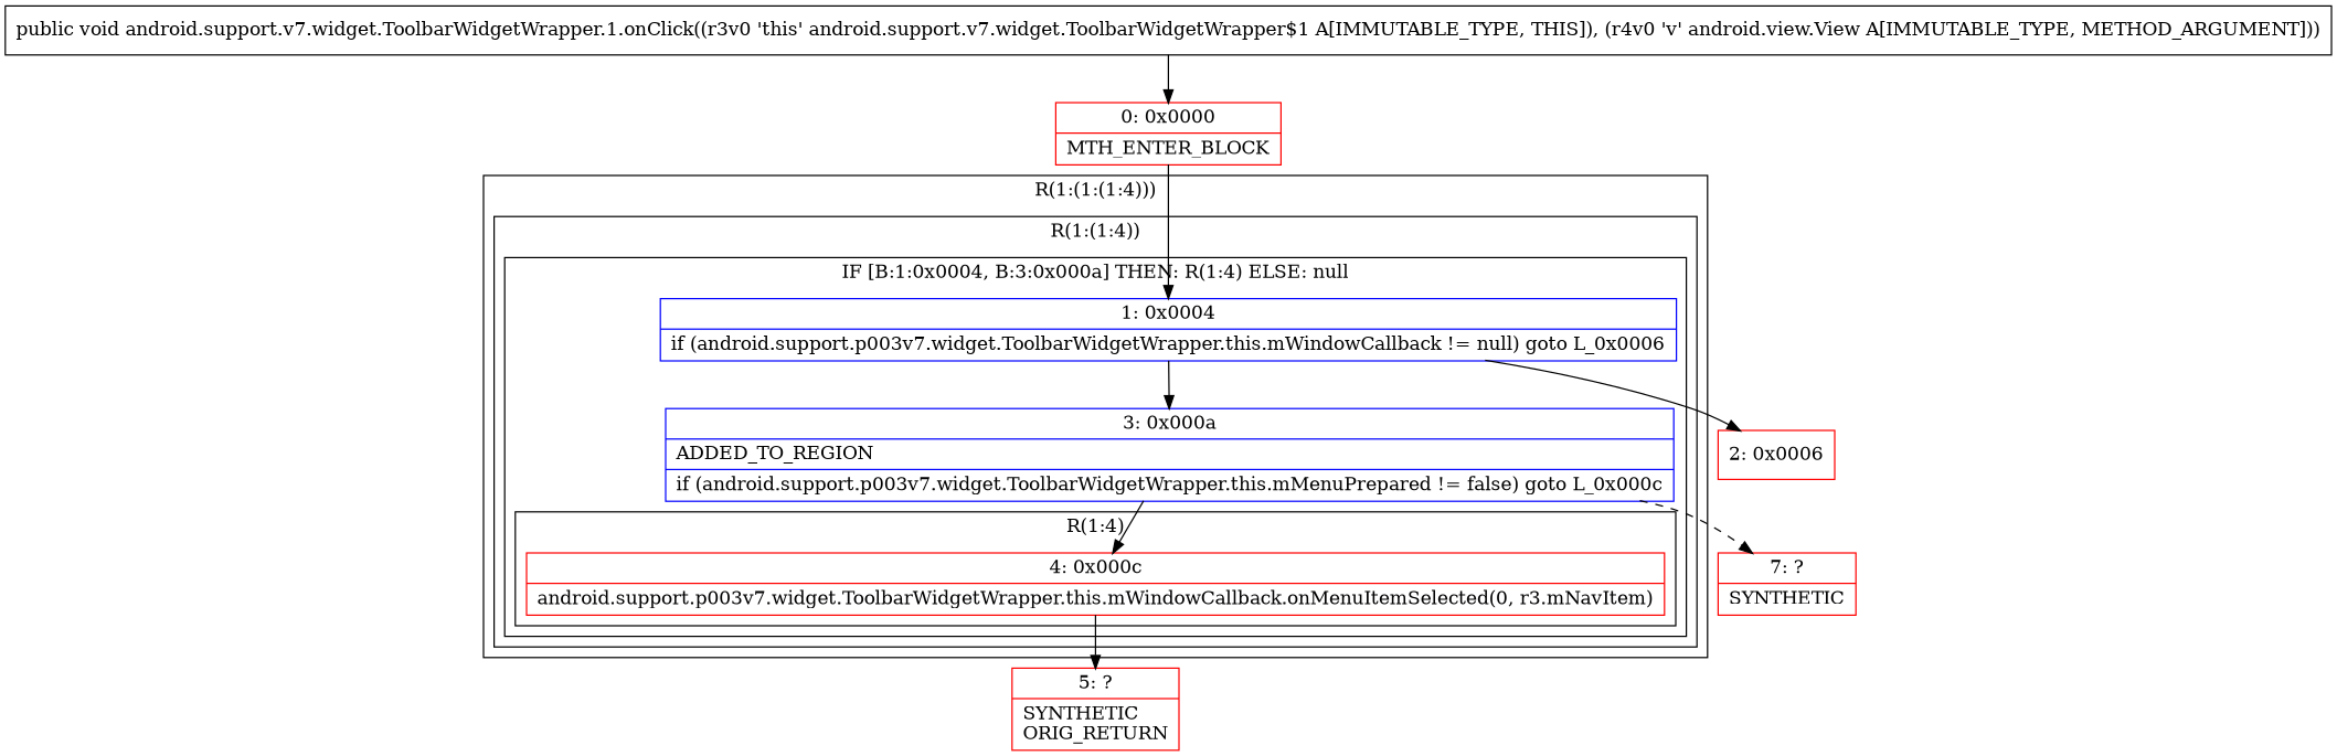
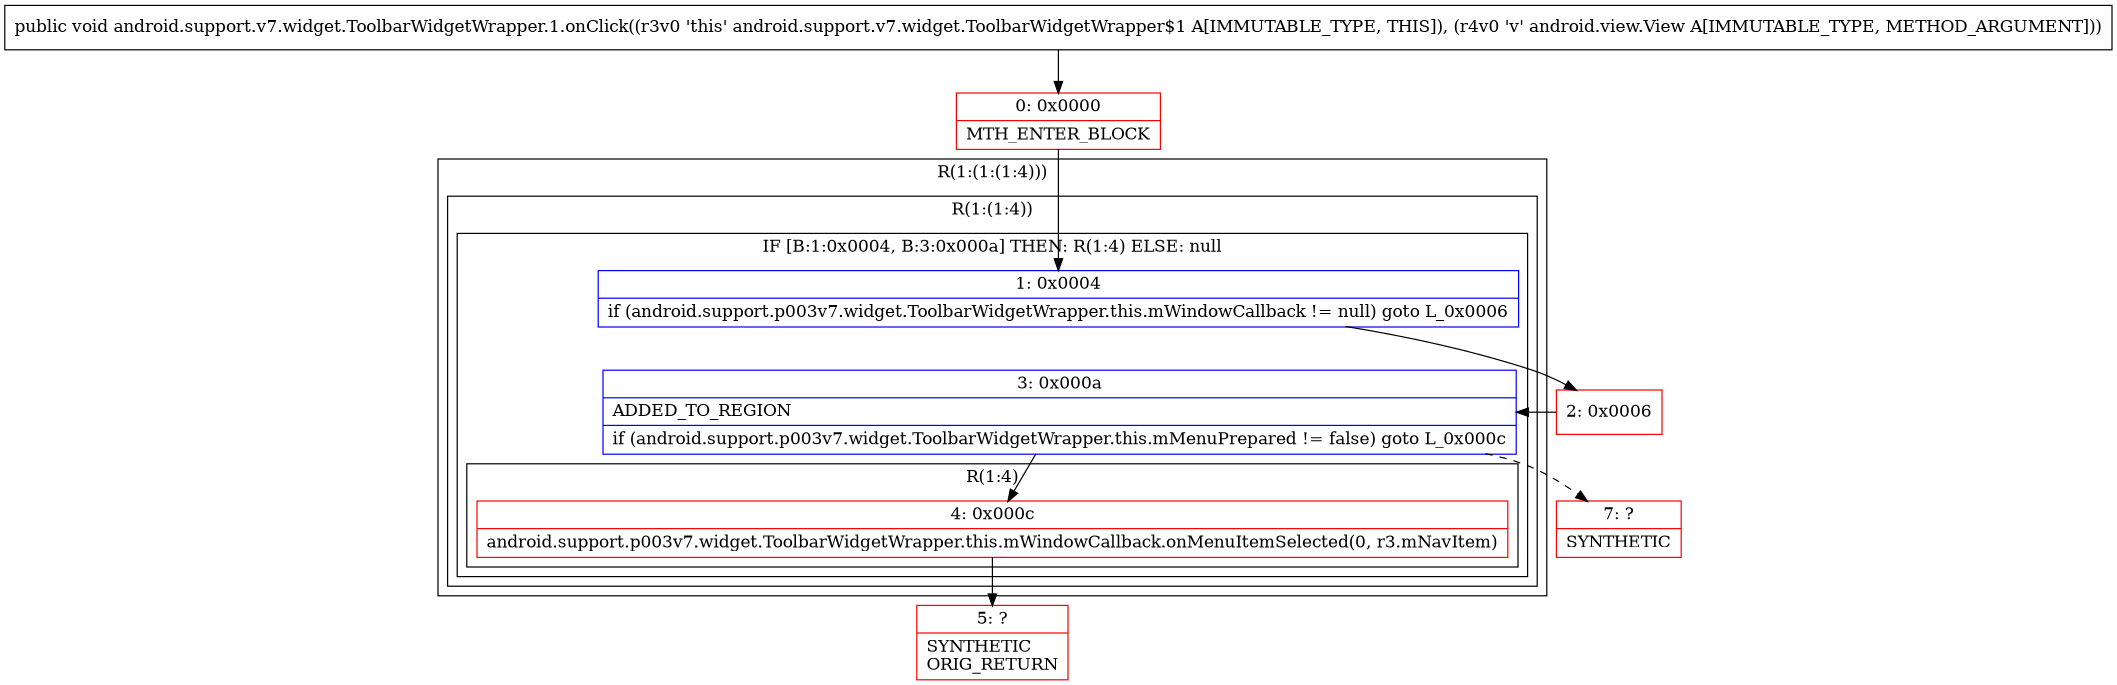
  digraph {
    node [color=red shape=record]
    n1 [label="{4\:\ 0x000c|android.support.p003v7.widget.ToolbarWidgetWrapper.this.mWindowCallback.onMenuItemSelected(0, r3.mNavItem)\l}"]
    n2 [color=blue label="{1\:\ 0x0004|if (android.support.p003v7.widget.ToolbarWidgetWrapper.this.mWindowCallback != null) goto L_0x0006\l}"]
    n3 [color=blue label="{3\:\ 0x000a|ADDED_TO_REGION\l|if (android.support.p003v7.widget.ToolbarWidgetWrapper.this.mMenuPrepared != false) goto L_0x000c\l}"]
    n4 [label="{5\:\ ?|SYNTHETIC\lORIG_RETURN\l}"]
    n5 [label="{2\:\ 0x0006}"]
    n6 [label="{7\:\ ?|SYNTHETIC\l}"]
    n7 [label="{0\:\ 0x0000|MTH_ENTER_BLOCK\l}"]
    n8 [label="{public void android.support.v7.widget.ToolbarWidgetWrapper.1.onClick((r3v0 'this' android.support.v7.widget.ToolbarWidgetWrapper$1 A[IMMUTABLE_TYPE, THIS]), (r4v0 'v' android.view.View A[IMMUTABLE_TYPE, METHOD_ARGUMENT])) }" color=""]
    subgraph cluster_1 {
      label="R(1:(1:(1:4)))"
      subgraph cluster_2 {
        label="R(1:(1:4))"
        subgraph cluster_3 {
          label="IF [B:1:0x0004, B:3:0x000a] THEN: R(1:4) ELSE: null"
          n2
          n3
          subgraph cluster_4 {
            label="R(1:4)"
            n1
          }
        }
      }
    }
    n1 -> n4
    n2 -> n5
    n3 -> n1
    n3 -> n6 [style=dashed]
-   n2 -> n3
+   n5 -> n3
    n7 -> n2
    n8 -> n7
  }
